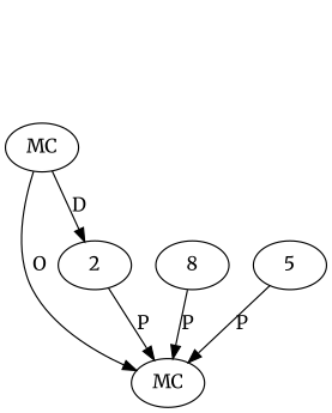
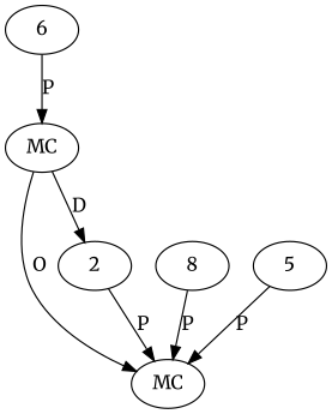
  digraph {
    fontname=Merriweather
    node [fontname=Merriweather t=int]
    edge [fontname=Merriweather]
    n1 [l=152 label=MC s="assertEquals()" t=CalendarUtilsTest]
    2 [n=dummy_ t=Calendar]
    n3 [l=154 label=MC s="trunc()" t=CalendarUtils]
    n4 [label=8 v=0]
    5 [t=String]
+   6 [n="Calendar.YEAR" v=1]
    2 -> n1 [label=P]
    n3 -> n1 [label=O]
    n3 -> 2 [label=D]
    n4 -> n1 [label=P]
    5 -> n1 [label=P]
+   6 -> n3 [label=P]
  }
